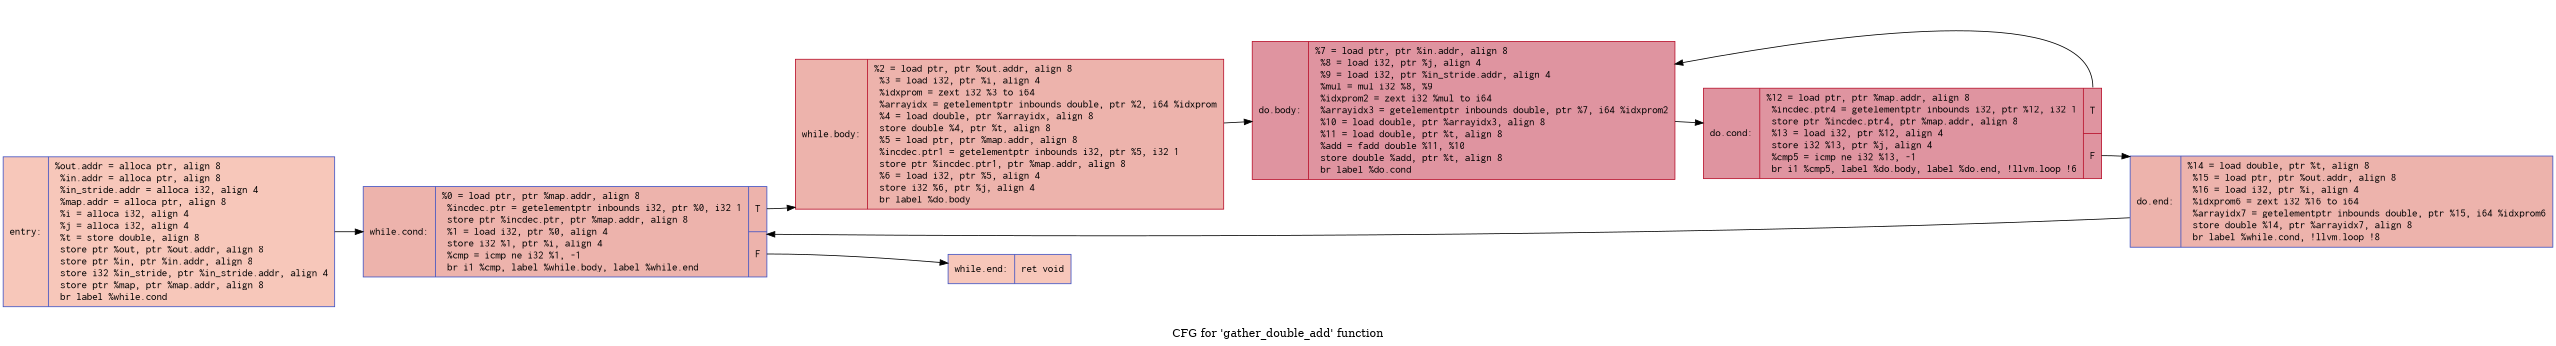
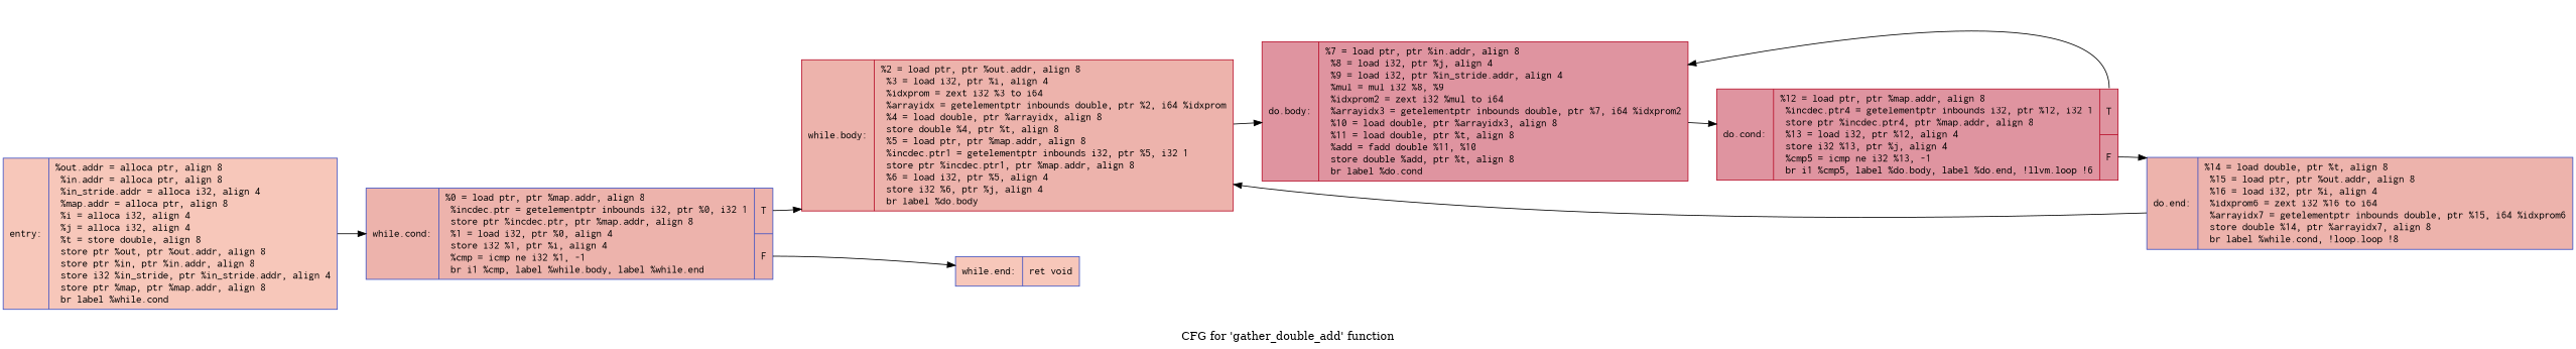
  digraph {
    label="CFG for 'gather_double_add' function"
    rankdir=LR
    node [color="#3d50c3ff" fillcolor="#d6524470" fontname=Courier shape=record style=filled]
    n1 [fillcolor="#ec7f6370" label="{entry:\l|  %out.addr = alloca ptr, align 8\l  %in.addr = alloca ptr, align 8\l  %in_stride.addr = alloca i32, align 4\l  %map.addr = alloca ptr, align 8\l  %i = alloca i32, align 4\l  %j = alloca i32, align 4\l  %t = store double, align 8\l  store ptr %out, ptr %out.addr, align 8\l  store ptr %in, ptr %in.addr, align 8\l  store i32 %in_stride, ptr %in_stride.addr, align 4\l  store ptr %map, ptr %map.addr, align 8\l  br label %while.cond\l}"]
    n2 [label="{while.cond:\l|  %0 = load ptr, ptr %map.addr, align 8\l  %incdec.ptr = getelementptr inbounds i32, ptr %0, i32 1\l  store ptr %incdec.ptr, ptr %map.addr, align 8\l  %1 = load i32, ptr %0, align 4\l  store i32 %1, ptr %i, align 4\l  %cmp = icmp ne i32 %1, -1\l  br i1 %cmp, label %while.body, label %while.end\l|{<s0>T|<s1>F}}"]
    n3 [color="#b70d28ff" label="{while.body:\l|  %2 = load ptr, ptr %out.addr, align 8\l  %3 = load i32, ptr %i, align 4\l  %idxprom = zext i32 %3 to i64\l  %arrayidx = getelementptr inbounds double, ptr %2, i64 %idxprom\l  %4 = load double, ptr %arrayidx, align 8\l  store double %4, ptr %t, align 8\l  %5 = load ptr, ptr %map.addr, align 8\l  %incdec.ptr1 = getelementptr inbounds i32, ptr %5, i32 1\l  store ptr %incdec.ptr1, ptr %map.addr, align 8\l  %6 = load i32, ptr %5, align 4\l  store i32 %6, ptr %j, align 4\l  br label %do.body\l}"]
    n4 [fillcolor="#ec7f6370" label="{while.end:\l|  ret void\l}"]
    n5 [color="#b70d28ff" fillcolor="#b70d2870" label="{do.body:\l|  %7 = load ptr, ptr %in.addr, align 8\l  %8 = load i32, ptr %j, align 4\l  %9 = load i32, ptr %in_stride.addr, align 4\l  %mul = mul i32 %8, %9\l  %idxprom2 = zext i32 %mul to i64\l  %arrayidx3 = getelementptr inbounds double, ptr %7, i64 %idxprom2\l  %10 = load double, ptr %arrayidx3, align 8\l  %11 = load double, ptr %t, align 8\l  %add = fadd double %11, %10\l  store double %add, ptr %t, align 8\l  br label %do.cond\l}"]
    n6 [color="#b70d28ff" fillcolor="#b70d2870" label="{do.cond:\l|  %12 = load ptr, ptr %map.addr, align 8\l  %incdec.ptr4 = getelementptr inbounds i32, ptr %12, i32 1\l  store ptr %incdec.ptr4, ptr %map.addr, align 8\l  %13 = load i32, ptr %12, align 4\l  store i32 %13, ptr %j, align 4\l  %cmp5 = icmp ne i32 %13, -1\l  br i1 %cmp5, label %do.body, label %do.end, !llvm.loop !6\l|{<s0>T|<s1>F}}"]
-   n7 [label="{do.end:\l|  %14 = load double, ptr %t, align 8\l  %15 = load ptr, ptr %out.addr, align 8\l  %16 = load i32, ptr %i, align 4\l  %idxprom6 = zext i32 %16 to i64\l  %arrayidx7 = getelementptr inbounds double, ptr %15, i64 %idxprom6\l  store double %14, ptr %arrayidx7, align 8\l  br label %while.cond, !llvm.loop !8\l}"]
+   n7 [label="{do.end:\l|  %14 = load double, ptr %t, align 8\l  %15 = load ptr, ptr %out.addr, align 8\l  %16 = load i32, ptr %i, align 4\l  %idxprom6 = zext i32 %16 to i64\l  %arrayidx7 = getelementptr inbounds double, ptr %15, i64 %idxprom6\l  store double %14, ptr %arrayidx7, align 8\l  br label %while.cond, !loop.loop !8\l}"]
    n1 -> n2
    n2 -> n3 [tailport=s0]
    n2 -> n4 [tailport=s1]
    n3 -> n5
    n5 -> n6
    n6 -> n5 [tailport=s0]
    n6 -> n7 [tailport=s1]
-   n7 -> n2
+   n7 -> n3
  }
